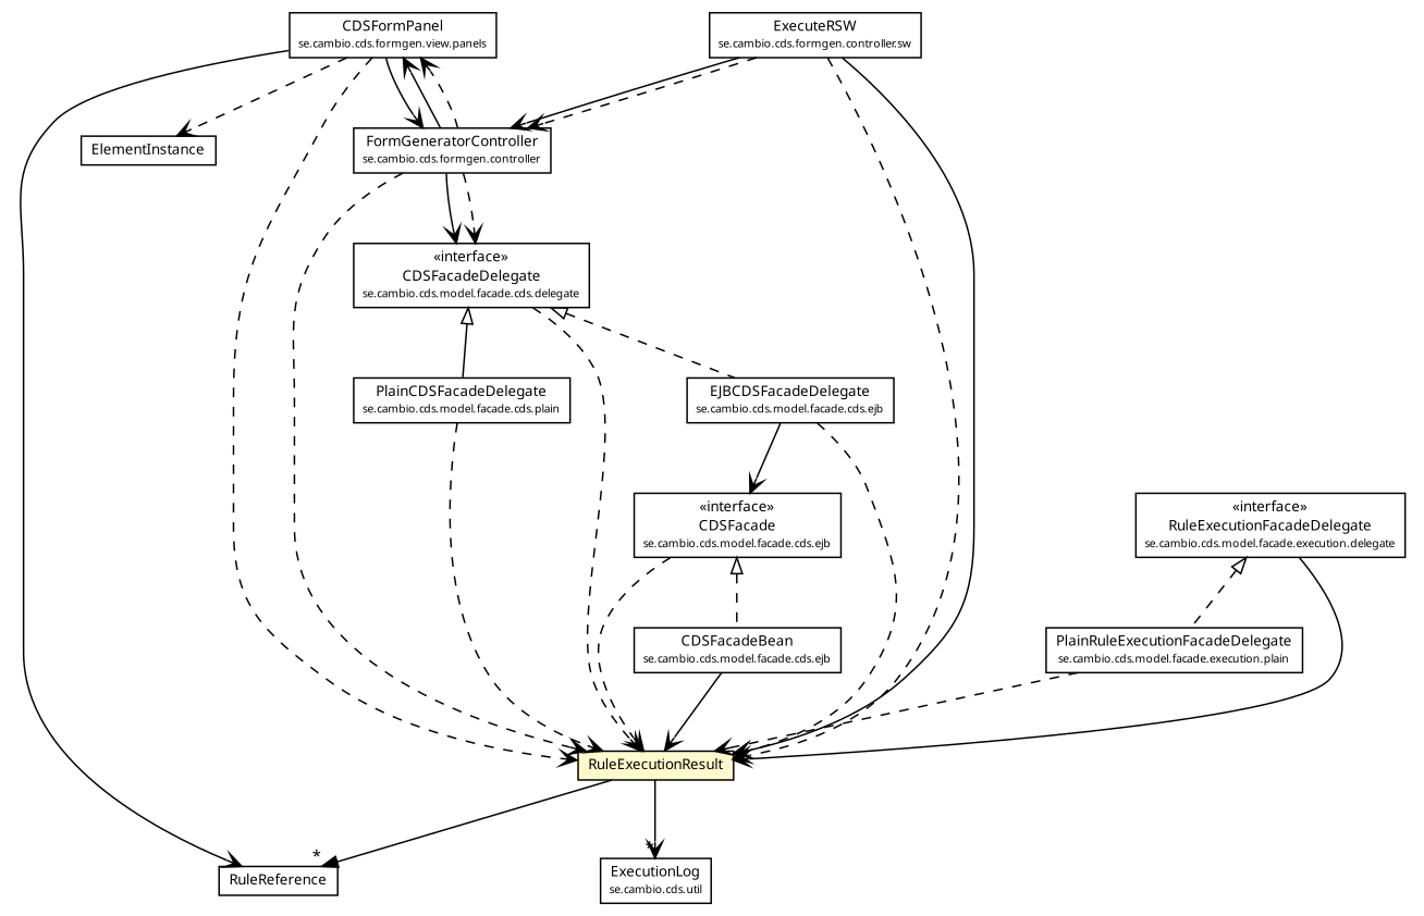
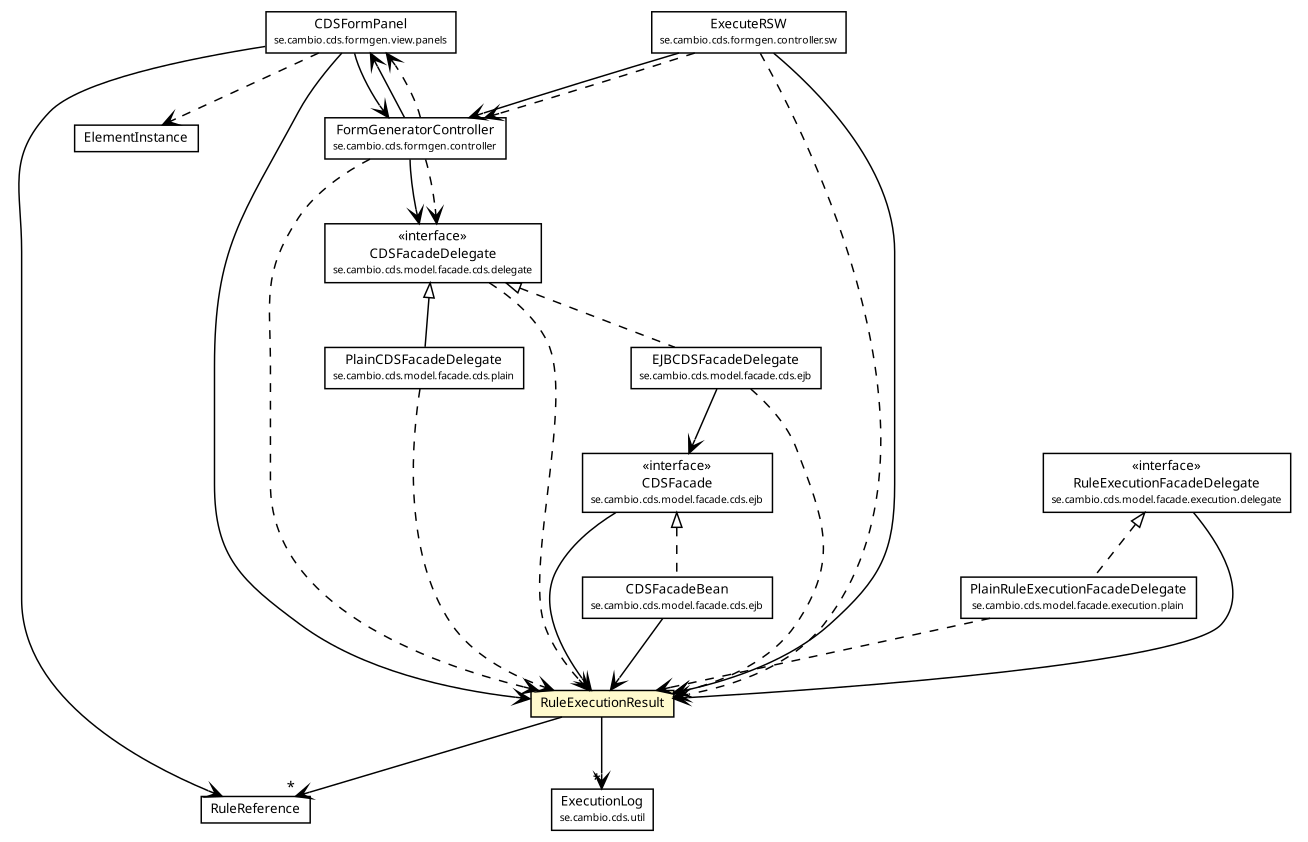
  digraph {
    nodesep=0.25
    ranksep=0.5
    node [fontcolor=black fontname="Trebuchet MS" fontsize=9.0 shape=plaintext]
    edge [fontname="Trebuchet MS" fontsize=10.0 headport=p labelfontname="Trebuchet MS" labelfontsize=10 style=dashed tailport=p arrowhead=open color=black fontcolor=black]
    n1 [label=<<table title="se.cambio.cds.util.ExecutionLog" border="0" cellborder="1" cellspacing="0" cellpadding="2" port="p" href="../../../../util/ExecutionLog.html"> 		<tr><td><table border="0" cellspacing="0" cellpadding="1"> <tr><td align="center" balign="center"><font face="Trebuchet MS"> ExecutionLog </font></td></tr> <tr><td align="center" balign="center"><font face="Trebuchet MS" point-size="7.0"> se.cambio.cds.util </font></td></tr> 		</table></td></tr> 		</table>>]
    n2 [label=<<table title="se.cambio.cds.model.facade.cds.delegate.CDSFacadeDelegate" border="0" cellborder="1" cellspacing="0" cellpadding="2" port="p" href="../../cds/delegate/CDSFacadeDelegate.html"> 		<tr><td><table border="0" cellspacing="0" cellpadding="1"> <tr><td align="center" balign="center"> &#171;interface&#187; </td></tr> <tr><td align="center" balign="center"><font face="Trebuchet MS"> CDSFacadeDelegate </font></td></tr> <tr><td align="center" balign="center"><font face="Trebuchet MS" point-size="7.0"> se.cambio.cds.model.facade.cds.delegate </font></td></tr> 		</table></td></tr> 		</table>>]
    n3 [label=<<table title="se.cambio.cds.model.facade.cds.ejb.EJBCDSFacadeDelegate" border="0" cellborder="1" cellspacing="0" cellpadding="2" port="p" href="../../cds/ejb/EJBCDSFacadeDelegate.html"> 		<tr><td><table border="0" cellspacing="0" cellpadding="1"> <tr><td align="center" balign="center"><font face="Trebuchet MS"> EJBCDSFacadeDelegate </font></td></tr> <tr><td align="center" balign="center"><font face="Trebuchet MS" point-size="7.0"> se.cambio.cds.model.facade.cds.ejb </font></td></tr> 		</table></td></tr> 		</table>>]
    n4 [label=<<table title="se.cambio.cds.model.facade.cds.plain.PlainCDSFacadeDelegate" border="0" cellborder="1" cellspacing="0" cellpadding="2" port="p" href="../../cds/plain/PlainCDSFacadeDelegate.html"> 		<tr><td><table border="0" cellspacing="0" cellpadding="1"> <tr><td align="center" balign="center"><font face="Trebuchet MS"> PlainCDSFacadeDelegate </font></td></tr> <tr><td align="center" balign="center"><font face="Trebuchet MS" point-size="7.0"> se.cambio.cds.model.facade.cds.plain </font></td></tr> 		</table></td></tr> 		</table>>]
    n5 [label=<<table title="se.cambio.cds.model.facade.execution.vo.RuleExecutionResult" border="0" cellborder="1" cellspacing="0" cellpadding="2" port="p" bgcolor="lemonChiffon" href="./RuleExecutionResult.html"> 		<tr><td><table border="0" cellspacing="0" cellpadding="1"> <tr><td align="center" balign="center"><font face="Trebuchet MS"> RuleExecutionResult </font></td></tr> 		</table></td></tr> 		</table>>]
    n6 [label=<<table title="se.cambio.cds.model.facade.cds.ejb.CDSFacade" border="0" cellborder="1" cellspacing="0" cellpadding="2" port="p" href="../../cds/ejb/CDSFacade.html"> 		<tr><td><table border="0" cellspacing="0" cellpadding="1"> <tr><td align="center" balign="center"> &#171;interface&#187; </td></tr> <tr><td align="center" balign="center"><font face="Trebuchet MS"> CDSFacade </font></td></tr> <tr><td align="center" balign="center"><font face="Trebuchet MS" point-size="7.0"> se.cambio.cds.model.facade.cds.ejb </font></td></tr> 		</table></td></tr> 		</table>>]
    n7 [label=<<table title="se.cambio.cds.model.facade.execution.vo.RuleReference" border="0" cellborder="1" cellspacing="0" cellpadding="2" port="p" href="./RuleReference.html"> 		<tr><td><table border="0" cellspacing="0" cellpadding="1"> <tr><td align="center" balign="center"><font face="Trebuchet MS"> RuleReference </font></td></tr> 		</table></td></tr> 		</table>>]
    n8 [label=<<table title="se.cambio.cds.model.facade.cds.ejb.CDSFacadeBean" border="0" cellborder="1" cellspacing="0" cellpadding="2" port="p" href="../../cds/ejb/CDSFacadeBean.html"> 		<tr><td><table border="0" cellspacing="0" cellpadding="1"> <tr><td align="center" balign="center"><font face="Trebuchet MS"> CDSFacadeBean </font></td></tr> <tr><td align="center" balign="center"><font face="Trebuchet MS" point-size="7.0"> se.cambio.cds.model.facade.cds.ejb </font></td></tr> 		</table></td></tr> 		</table>>]
    n9 [label=<<table title="se.cambio.cds.model.facade.execution.delegate.RuleExecutionFacadeDelegate" border="0" cellborder="1" cellspacing="0" cellpadding="2" port="p" href="../delegate/RuleExecutionFacadeDelegate.html"> 		<tr><td><table border="0" cellspacing="0" cellpadding="1"> <tr><td align="center" balign="center"> &#171;interface&#187; </td></tr> <tr><td align="center" balign="center"><font face="Trebuchet MS"> RuleExecutionFacadeDelegate </font></td></tr> <tr><td align="center" balign="center"><font face="Trebuchet MS" point-size="7.0"> se.cambio.cds.model.facade.execution.delegate </font></td></tr> 		</table></td></tr> 		</table>>]
    n10 [label=<<table title="se.cambio.cds.model.facade.execution.plain.PlainRuleExecutionFacadeDelegate" border="0" cellborder="1" cellspacing="0" cellpadding="2" port="p" href="../plain/PlainRuleExecutionFacadeDelegate.html"> 		<tr><td><table border="0" cellspacing="0" cellpadding="1"> <tr><td align="center" balign="center"><font face="Trebuchet MS"> PlainRuleExecutionFacadeDelegate </font></td></tr> <tr><td align="center" balign="center"><font face="Trebuchet MS" point-size="7.0"> se.cambio.cds.model.facade.execution.plain </font></td></tr> 		</table></td></tr> 		</table>>]
    n11 [label=<<table title="se.cambio.cds.model.facade.execution.vo.ElementInstance" border="0" cellborder="1" cellspacing="0" cellpadding="2" port="p" href="./ElementInstance.html"> 		<tr><td><table border="0" cellspacing="0" cellpadding="1"> <tr><td align="center" balign="center"><font face="Trebuchet MS"> ElementInstance </font></td></tr> 		</table></td></tr> 		</table>>]
    n12 [label=<<table title="se.cambio.cds.formgen.controller.FormGeneratorController" border="0" cellborder="1" cellspacing="0" cellpadding="2" port="p" href="../../../../formgen/controller/FormGeneratorController.html"> 		<tr><td><table border="0" cellspacing="0" cellpadding="1"> <tr><td align="center" balign="center"><font face="Trebuchet MS"> FormGeneratorController </font></td></tr> <tr><td align="center" balign="center"><font face="Trebuchet MS" point-size="7.0"> se.cambio.cds.formgen.controller </font></td></tr> 		</table></td></tr> 		</table>>]
    n13 [label=<<table title="se.cambio.cds.formgen.view.panels.CDSFormPanel" border="0" cellborder="1" cellspacing="0" cellpadding="2" port="p" href="../../../../formgen/view/panels/CDSFormPanel.html"> 		<tr><td><table border="0" cellspacing="0" cellpadding="1"> <tr><td align="center" balign="center"><font face="Trebuchet MS"> CDSFormPanel </font></td></tr> <tr><td align="center" balign="center"><font face="Trebuchet MS" point-size="7.0"> se.cambio.cds.formgen.view.panels </font></td></tr> 		</table></td></tr> 		</table>>]
    n14 [label=<<table title="se.cambio.cds.formgen.controller.sw.ExecuteRSW" border="0" cellborder="1" cellspacing="0" cellpadding="2" port="p" href="../../../../formgen/controller/sw/ExecuteRSW.html"> 		<tr><td><table border="0" cellspacing="0" cellpadding="1"> <tr><td align="center" balign="center"><font face="Trebuchet MS"> ExecuteRSW </font></td></tr> <tr><td align="center" balign="center"><font face="Trebuchet MS" point-size="7.0"> se.cambio.cds.formgen.controller.sw </font></td></tr> 		</table></td></tr> 		</table>>]
    n2 -> n3 [arrowtail=empty dir=back fontsize=10 arrowhead="" color="" fontcolor=""]
    n2 -> n4 [arrowtail=empty dir=back fontsize=10 style=solid arrowhead="" color="" fontcolor=""]
    n2 -> n5
    n3 -> n5
    n3 -> n6 [style=""]
    n4 -> n5
    n5 -> n1 [headlabel="*" style=""]
-   n5 -> n7 [arrowhead=normal headlabel="*" style=""]
-   n6 -> n5
+   n5 -> n7 [headlabel="*" style=""]
+   n6 -> n5 [style=solid]
    n6 -> n8 [arrowtail=empty dir=back fontsize=10 arrowhead="" color="" fontcolor=""]
    n8 -> n5 [style=solid]
    n9 -> n5 [style=solid]
    n9 -> n10 [arrowtail=empty dir=back fontsize=10 arrowhead="" color="" fontcolor=""]
    n10 -> n5
    n12 -> n2 [style=""]
    n12 -> n2
    n12 -> n5
    n12 -> n13 [style=""]
    n12 -> n13
-   n13 -> n5
+   n13 -> n5 [style=solid]
    n13 -> n7 [style=solid]
    n13 -> n11
    n13 -> n12 [style=""]
    n14 -> n5 [style=""]
    n14 -> n5
    n14 -> n12 [style=""]
    n14 -> n12
  }
